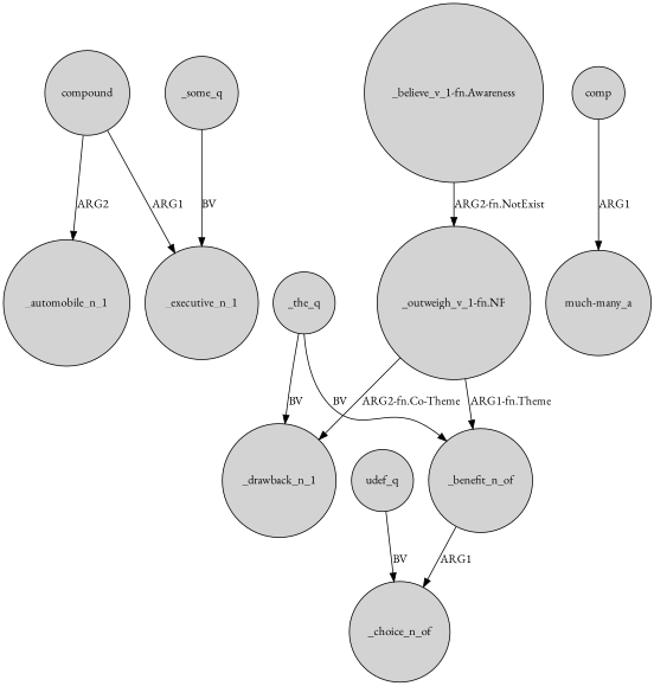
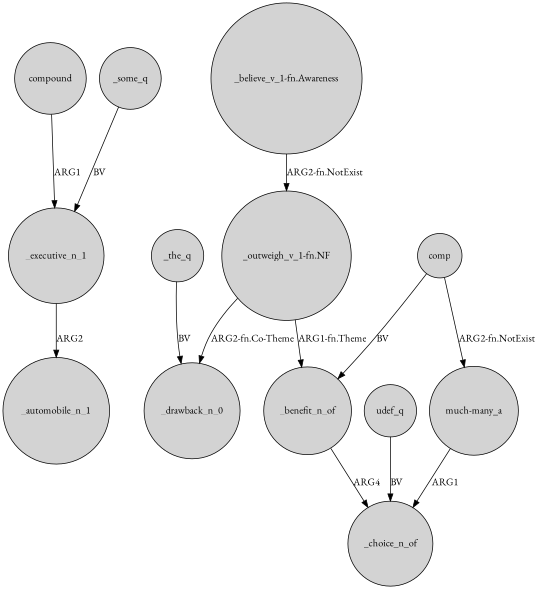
  digraph {
    fontname="EB Garamond"
    node [fontname="EB Garamond" shape=circle style=filled]
    edge [fontname="EB Garamond"]
    compound
    _executive_n_1
    _automobile_n_1
    _the_q
    _benefit_n_of
-   _drawback_n_1
+   _drawback_n_1 [label=_drawback_n_0]
    _choice_n_of
    "_outweigh_v_1-fn.NF"
    udef_q
    "_believe_v_1-fn.Awareness"
    "much-many_a"
    comp
    _some_q
    compound -> _executive_n_1 [label=ARG1]
-   compound -> _automobile_n_1 [label=ARG2]
-   _the_q -> _benefit_n_of [label=BV]
+   _executive_n_1 -> _automobile_n_1 [label=ARG2]
+   comp -> _benefit_n_of [label=BV]
    _the_q -> _drawback_n_1 [label=BV]
-   _benefit_n_of -> _choice_n_of [label=ARG1]
+   _benefit_n_of -> _choice_n_of [label=ARG4]
    "_outweigh_v_1-fn.NF" -> _benefit_n_of [label="ARG1-fn.Theme"]
    "_outweigh_v_1-fn.NF" -> _drawback_n_1 [label="ARG2-fn.Co-Theme"]
    udef_q -> _choice_n_of [label=BV]
    "_believe_v_1-fn.Awareness" -> "_outweigh_v_1-fn.NF" [label="ARG2-fn.NotExist"]
-   comp -> "much-many_a" [label=ARG1]
+   "much-many_a" -> _choice_n_of [label=ARG1]
+   comp -> "much-many_a" [label="ARG2-fn.NotExist"]
    _some_q -> _executive_n_1 [label=BV]
  }
